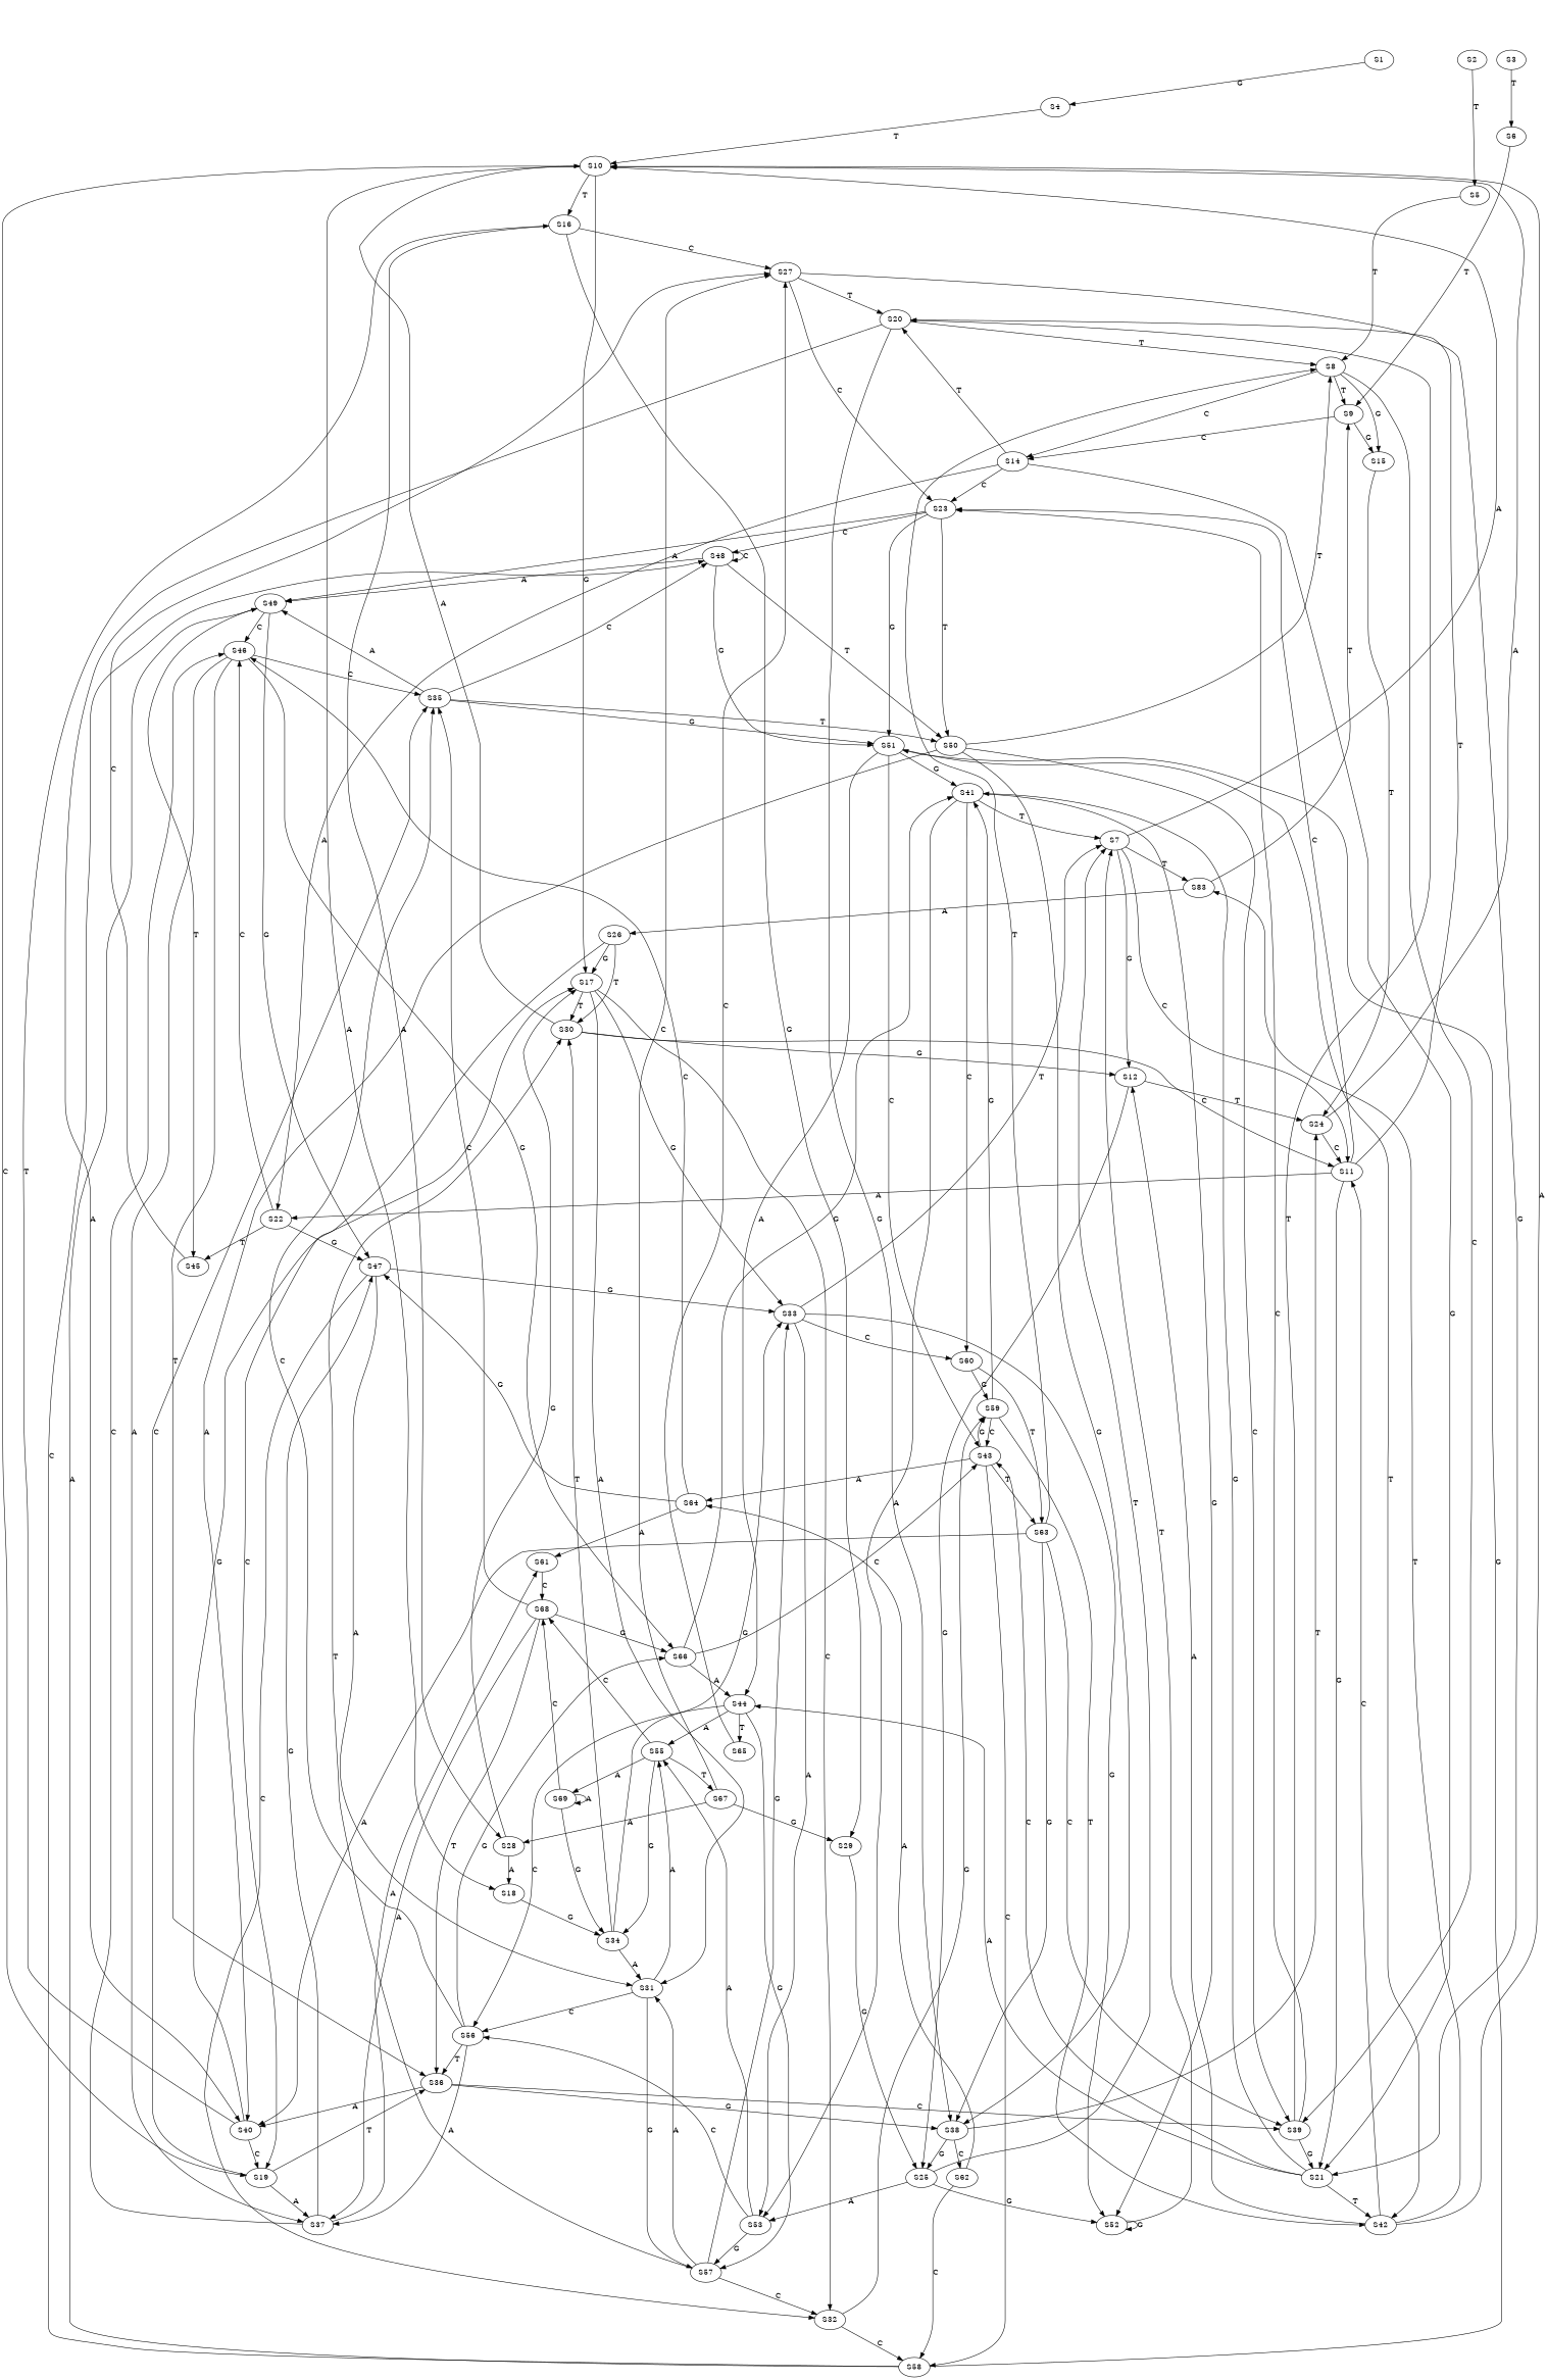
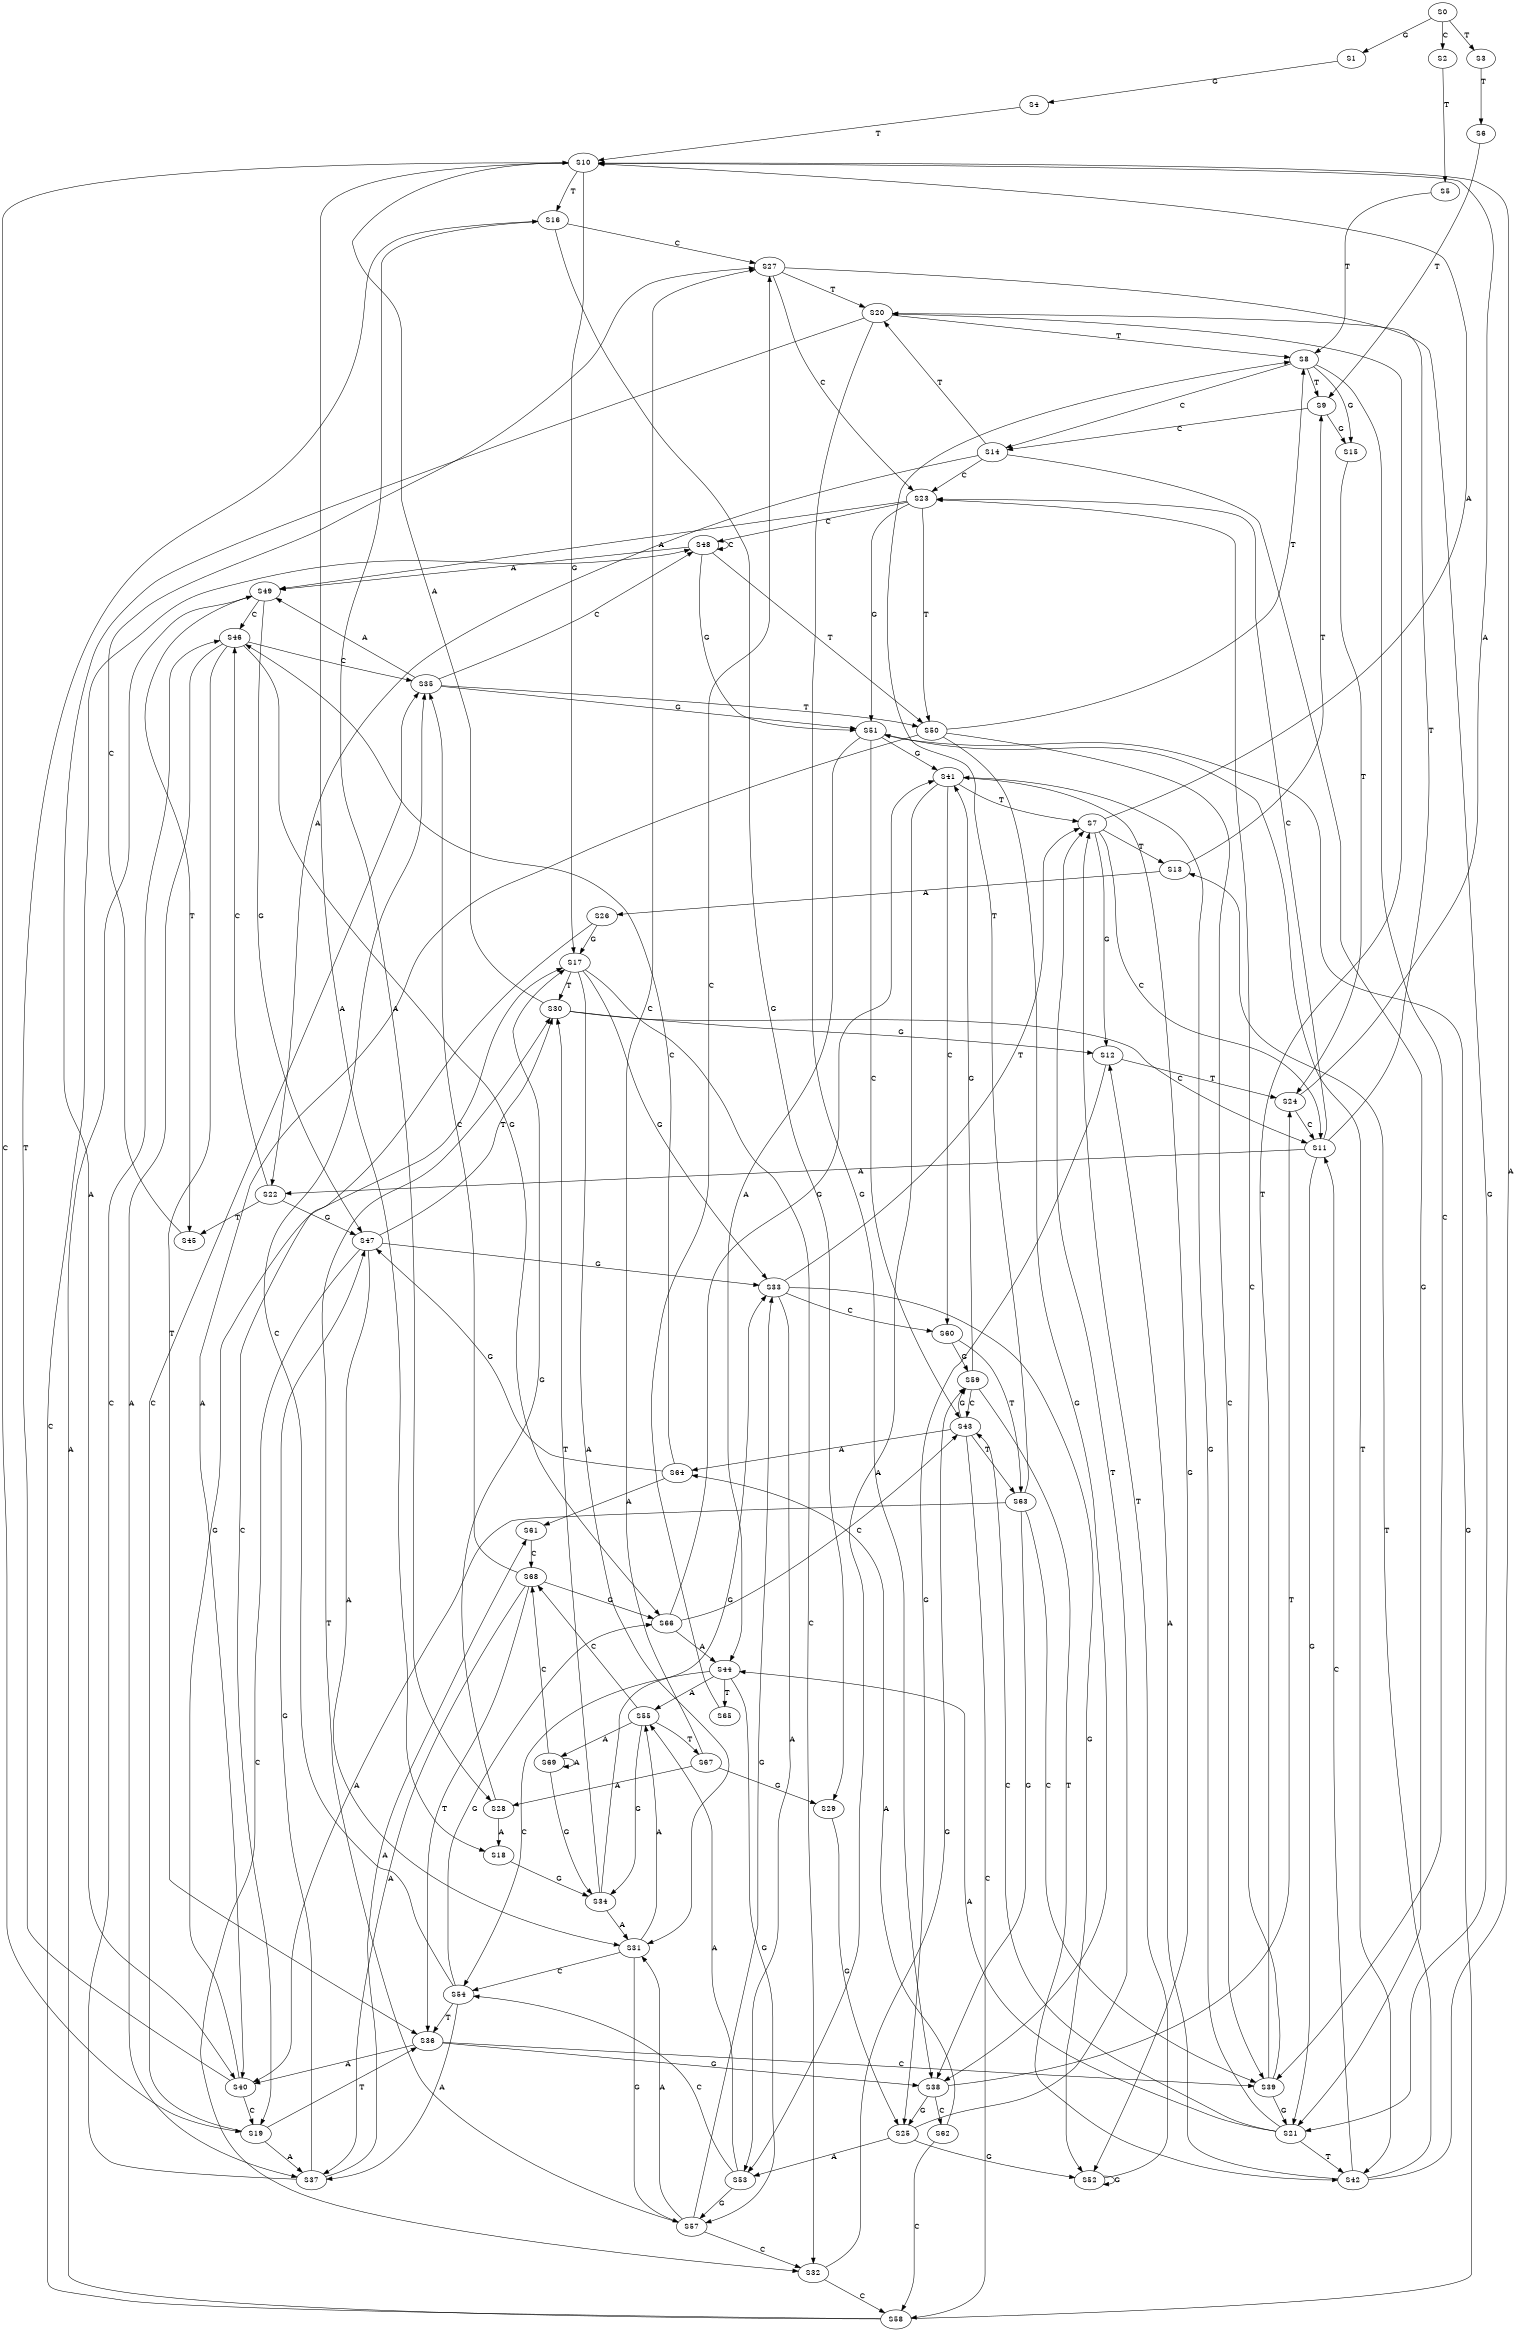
  strict digraph {
+   S0
    S1
    S2
    S3
    S4
    S5
    S6
    S10
    S8
    S9
    S7
    S11
    S12
-   S13 [label=S83]
+   S13
    S14
    S15
    S39
    S16
    S17
    S18
    S19
    S20
    S21
    S22
    S23
    S24
    S25
    S26
    S27
    S28
    S29
    S30
    S31
    S32
    S33
    S34
    S35
    S36
    S37
    S38
    S40
    S41
    S42
    S43
    S44
    S45
    S46
    S47
    S48
    S49
    S50
    S51
    S52
    S53
    S55
-   S56
+   S56 [label=S54]
    S57
    S58
    S59
    S60
    S61
    S62
    S63
    S64
    S65
    S66
    S67
    S68
    S69
+   S0 -> S1 [label=G]
+   S0 -> S2 [label=C]
+   S0 -> S3 [label=T]
    S1 -> S4 [label=G]
    S2 -> S5 [label=T]
    S3 -> S6 [label=T]
    S4 -> S10 [label=T]
    S5 -> S8 [label=T]
    S6 -> S9 [label=T]
    S10 -> S16 [label=T]
    S10 -> S17 [label=G]
    S10 -> S18 [label=A]
    S10 -> S19 [label=C]
    S8 -> S9 [label=T]
    S8 -> S14 [label=C]
    S8 -> S15 [label=G]
    S8 -> S39 [label=C]
    S9 -> S14 [label=C]
    S9 -> S15 [label=G]
    S7 -> S10 [label=A]
    S7 -> S11 [label=C]
    S7 -> S12 [label=G]
    S7 -> S13 [label=T]
    S11 -> S20 [label=T]
    S11 -> S21 [label=G]
    S11 -> S22 [label=A]
    S11 -> S23 [label=C]
    S12 -> S24 [label=T]
    S12 -> S25 [label=G]
    S13 -> S9 [label=T]
    S13 -> S26 [label=A]
    S14 -> S20 [label=T]
    S14 -> S21 [label=G]
    S14 -> S22 [label=A]
    S14 -> S23 [label=C]
    S15 -> S24 [label=T]
    S39 -> S20 [label=T]
    S39 -> S21 [label=G]
    S39 -> S23 [label=C]
    S16 -> S27 [label=C]
    S16 -> S28 [label=A]
    S16 -> S29 [label=G]
    S17 -> S30 [label=T]
    S17 -> S31 [label=A]
    S17 -> S32 [label=C]
    S17 -> S33 [label=G]
    S18 -> S34 [label=G]
    S19 -> S35 [label=C]
    S19 -> S36 [label=T]
    S19 -> S37 [label=A]
    S20 -> S8 [label=T]
    S20 -> S38 [label=G]
    S20 -> S40 [label=A]
    S21 -> S41 [label=G]
    S21 -> S42 [label=T]
    S21 -> S43 [label=C]
    S21 -> S44 [label=A]
    S22 -> S45 [label=T]
    S22 -> S46 [label=C]
    S22 -> S47 [label=G]
    S23 -> S48 [label=C]
    S23 -> S49 [label=A]
    S23 -> S50 [label=T]
    S23 -> S51 [label=G]
    S24 -> S10 [label=A]
    S24 -> S11 [label=C]
    S25 -> S7 [label=T]
    S25 -> S52 [label=G]
    S25 -> S53 [label=A]
    S26 -> S17 [label=G]
    S26 -> S19 [label=C]
    S27 -> S20 [label=T]
    S27 -> S21 [label=G]
    S27 -> S23 [label=C]
    S28 -> S17 [label=G]
    S28 -> S18 [label=A]
    S29 -> S25 [label=G]
    S30 -> S10 [label=A]
    S30 -> S11 [label=C]
    S30 -> S12 [label=G]
    S31 -> S55 [label=A]
    S31 -> S56 [label=C]
    S31 -> S57 [label=G]
    S32 -> S58 [label=C]
    S32 -> S59 [label=G]
    S33 -> S7 [label=T]
    S33 -> S52 [label=G]
    S33 -> S53 [label=A]
    S33 -> S60 [label=C]
    S34 -> S30 [label=T]
    S34 -> S31 [label=A]
    S34 -> S33 [label=G]
    S35 -> S48 [label=C]
    S35 -> S49 [label=A]
    S35 -> S50 [label=T]
    S35 -> S51 [label=G]
    S36 -> S39 [label=C]
    S36 -> S38 [label=G]
    S36 -> S40 [label=A]
    S37 -> S46 [label=C]
    S37 -> S47 [label=G]
    S37 -> S61 [label=A]
    S38 -> S24 [label=T]
    S38 -> S25 [label=G]
    S38 -> S62 [label=C]
    S40 -> S16 [label=T]
    S40 -> S17 [label=G]
    S40 -> S19 [label=C]
    S41 -> S7 [label=T]
    S41 -> S52 [label=G]
    S41 -> S53 [label=A]
    S41 -> S60 [label=C]
    S42 -> S10 [label=A]
    S42 -> S11 [label=C]
    S42 -> S12 [label=A]
    S42 -> S13 [label=T]
    S43 -> S58 [label=C]
    S43 -> S59 [label=G]
    S43 -> S63 [label=T]
    S43 -> S64 [label=A]
    S44 -> S55 [label=A]
    S44 -> S56 [label=C]
    S44 -> S57 [label=G]
    S44 -> S65 [label=T]
    S45 -> S27 [label=C]
    S46 -> S35 [label=C]
    S46 -> S36 [label=T]
    S46 -> S37 [label=A]
    S46 -> S66 [label=G]
-   S26 -> S30 [label=T]
+   S47 -> S30 [label=T]
    S47 -> S31 [label=A]
    S47 -> S32 [label=C]
    S47 -> S33 [label=G]
    S48 -> S48 [label=C]
    S48 -> S49 [label=A]
    S48 -> S50 [label=T]
    S48 -> S51 [label=G]
    S49 -> S45 [label=T]
    S49 -> S46 [label=C]
    S49 -> S47 [label=G]
    S50 -> S8 [label=T]
    S50 -> S39 [label=C]
    S50 -> S38 [label=G]
    S50 -> S40 [label=A]
    S51 -> S41 [label=G]
    S51 -> S42 [label=T]
    S51 -> S43 [label=C]
    S51 -> S44 [label=A]
    S52 -> S7 [label=T]
    S52 -> S52 [label=G]
    S53 -> S55 [label=A]
    S53 -> S56 [label=C]
    S53 -> S57 [label=G]
    S55 -> S34 [label=G]
    S55 -> S67 [label=T]
    S55 -> S68 [label=C]
    S55 -> S69 [label=A]
    S56 -> S35 [label=C]
    S56 -> S36 [label=T]
    S56 -> S37 [label=A]
    S56 -> S66 [label=G]
    S57 -> S30 [label=T]
    S57 -> S31 [label=A]
    S57 -> S32 [label=C]
    S57 -> S33 [label=G]
    S58 -> S48 [label=C]
    S58 -> S49 [label=A]
    S58 -> S51 [label=G]
    S59 -> S41 [label=G]
    S59 -> S42 [label=T]
    S59 -> S43 [label=C]
    S60 -> S59 [label=G]
    S60 -> S63 [label=T]
    S61 -> S68 [label=C]
    S62 -> S58 [label=C]
    S62 -> S64 [label=A]
    S63 -> S8 [label=T]
    S63 -> S39 [label=C]
    S63 -> S38 [label=G]
    S63 -> S40 [label=A]
    S64 -> S46 [label=C]
    S64 -> S47 [label=G]
    S64 -> S61 [label=A]
    S65 -> S27 [label=C]
    S66 -> S41 [label=G]
    S66 -> S43 [label=C]
    S66 -> S44 [label=A]
    S67 -> S27 [label=C]
    S67 -> S28 [label=A]
    S67 -> S29 [label=G]
    S68 -> S35 [label=C]
    S68 -> S36 [label=T]
    S68 -> S37 [label=A]
    S68 -> S66 [label=G]
    S69 -> S34 [label=G]
    S69 -> S68 [label=C]
    S69 -> S69 [label=A]
  }
